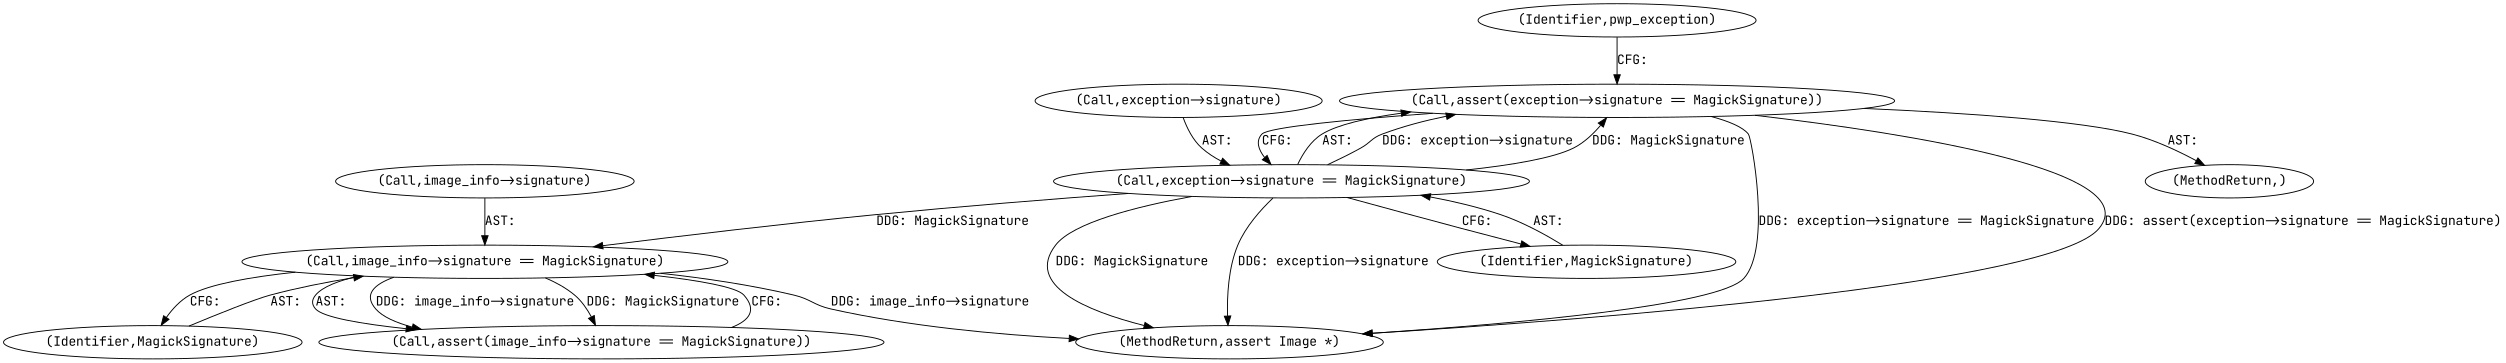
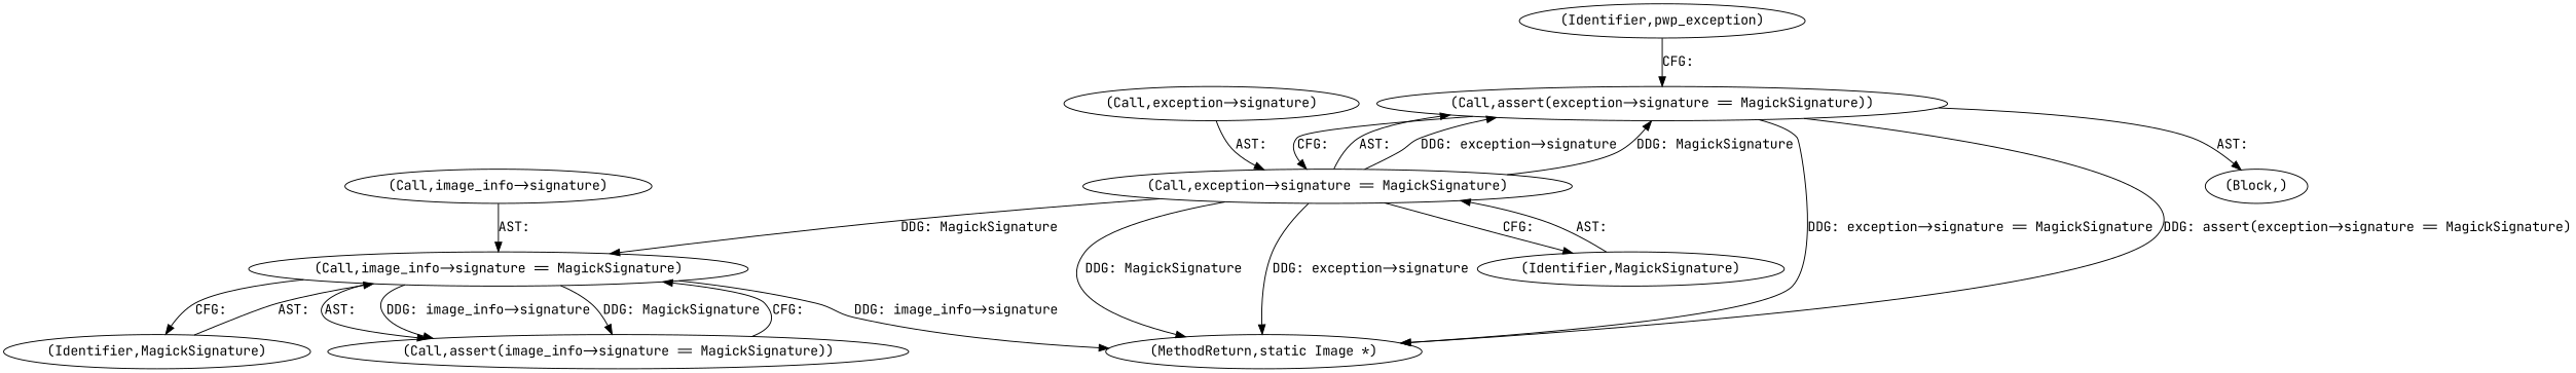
  digraph {
    fontname="JetBrains Mono"
    node [fontname="JetBrains Mono"]
    edge [fontname="JetBrains Mono"]
    n1 [label="(Call,assert(exception->signature == MagickSignature))"]
    n2 [label="(Call,exception->signature == MagickSignature)"]
-   n3 [label="(MethodReturn,assert Image *)"]
-   n4 [label="(MethodReturn,)"]
+   n3 [label="(MethodReturn,static Image *)"]
+   n4 [label="(Block,)"]
    n5 [label="(Identifier,MagickSignature)"]
    n6 [label="(Call,image_info->signature == MagickSignature)"]
    n7 [label="(Identifier,MagickSignature)"]
    n8 [label="(Call,assert(image_info->signature == MagickSignature))"]
    n9 [label="(Identifier,pwp_exception)"]
    n10 [label="(Call,exception->signature)"]
    n11 [label="(Call,image_info->signature)"]
    n1 -> n2 [label="CFG: "]
    n1 -> n3 [label="DDG: exception->signature == MagickSignature"]
    n1 -> n3 [label="DDG: assert(exception->signature == MagickSignature)"]
    n1 -> n4 [label="AST: "]
    n2 -> n1 [label="AST: "]
    n2 -> n1 [label="DDG: exception->signature"]
    n2 -> n1 [label="DDG: MagickSignature"]
    n2 -> n3 [label="DDG: MagickSignature"]
    n2 -> n3 [label="DDG: exception->signature"]
    n2 -> n5 [label="CFG: "]
    n2 -> n6 [label="DDG: MagickSignature"]
    n5 -> n2 [label="AST: "]
    n6 -> n3 [label="DDG: image_info->signature"]
    n6 -> n7 [label="CFG: "]
    n6 -> n8 [label="AST: "]
    n6 -> n8 [label="DDG: image_info->signature"]
    n6 -> n8 [label="DDG: MagickSignature"]
    n7 -> n6 [label="AST: "]
    n8 -> n6 [label="CFG: "]
    n9 -> n1 [label="CFG: "]
    n10 -> n2 [label="AST: "]
    n11 -> n6 [label="AST: "]
  }
